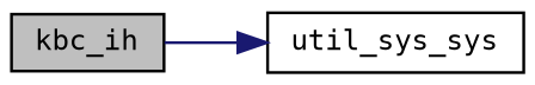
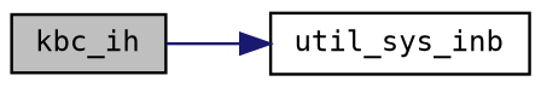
  digraph {
    rankdir=LR
    fontname="DejaVu Sans Mono"
    node [color=black fontname="DejaVu Sans Mono" fontsize=10 shape=record style=filled]
    n1 [fillcolor=grey75 fontcolor=black height=0.2 label=kbc_ih width=0.4]
-   n2 [fillcolor=white height=0.2 label=util_sys_sys width=0.4]
+   n2 [fillcolor=white height=0.2 label=util_sys_inb width=0.4]
    n1 -> n2 [color=midnightblue fontname="DejaVu Sans Mono" fontsize=10 labelfontname=Helvetica labelfontsize=10 style=solid]
  }
